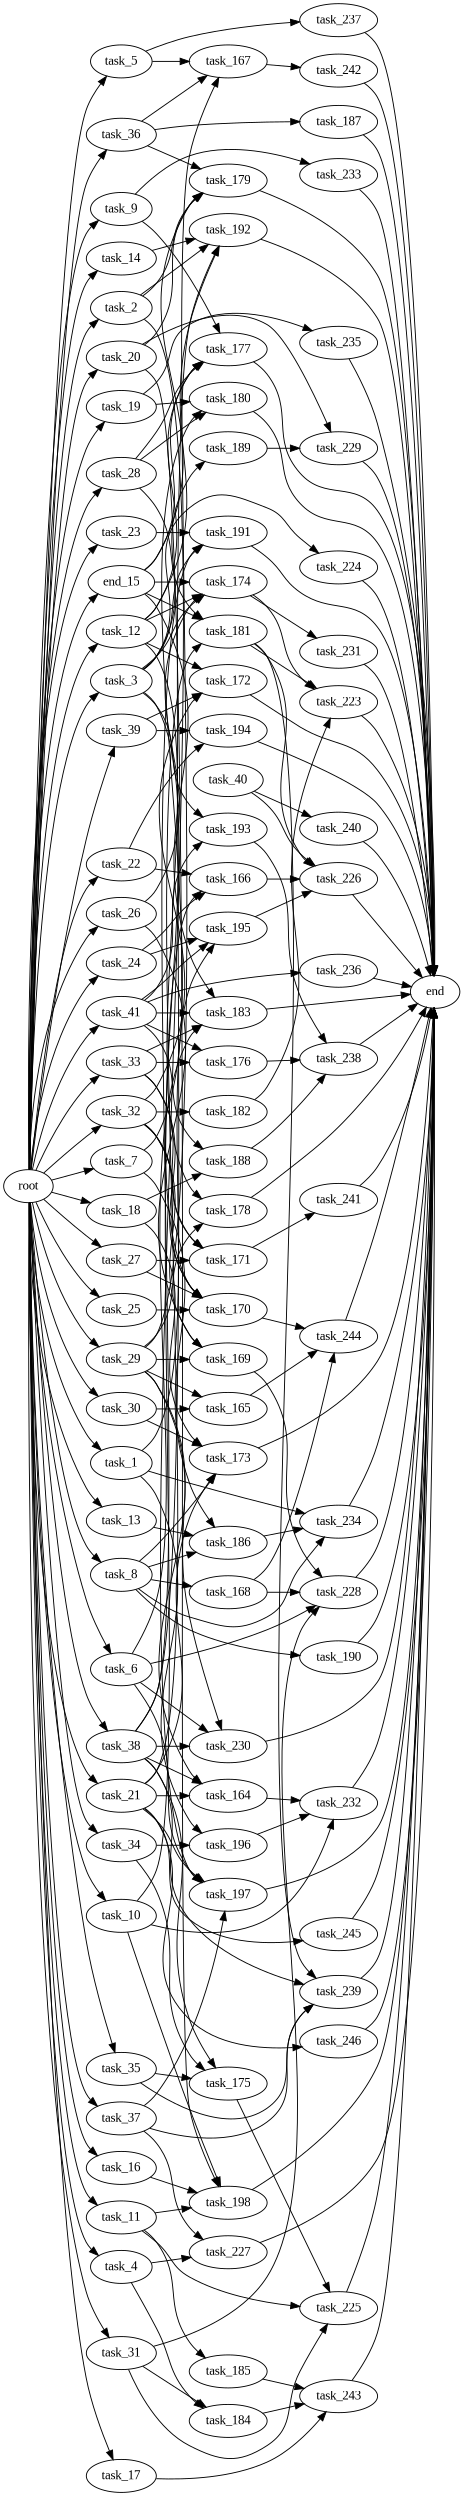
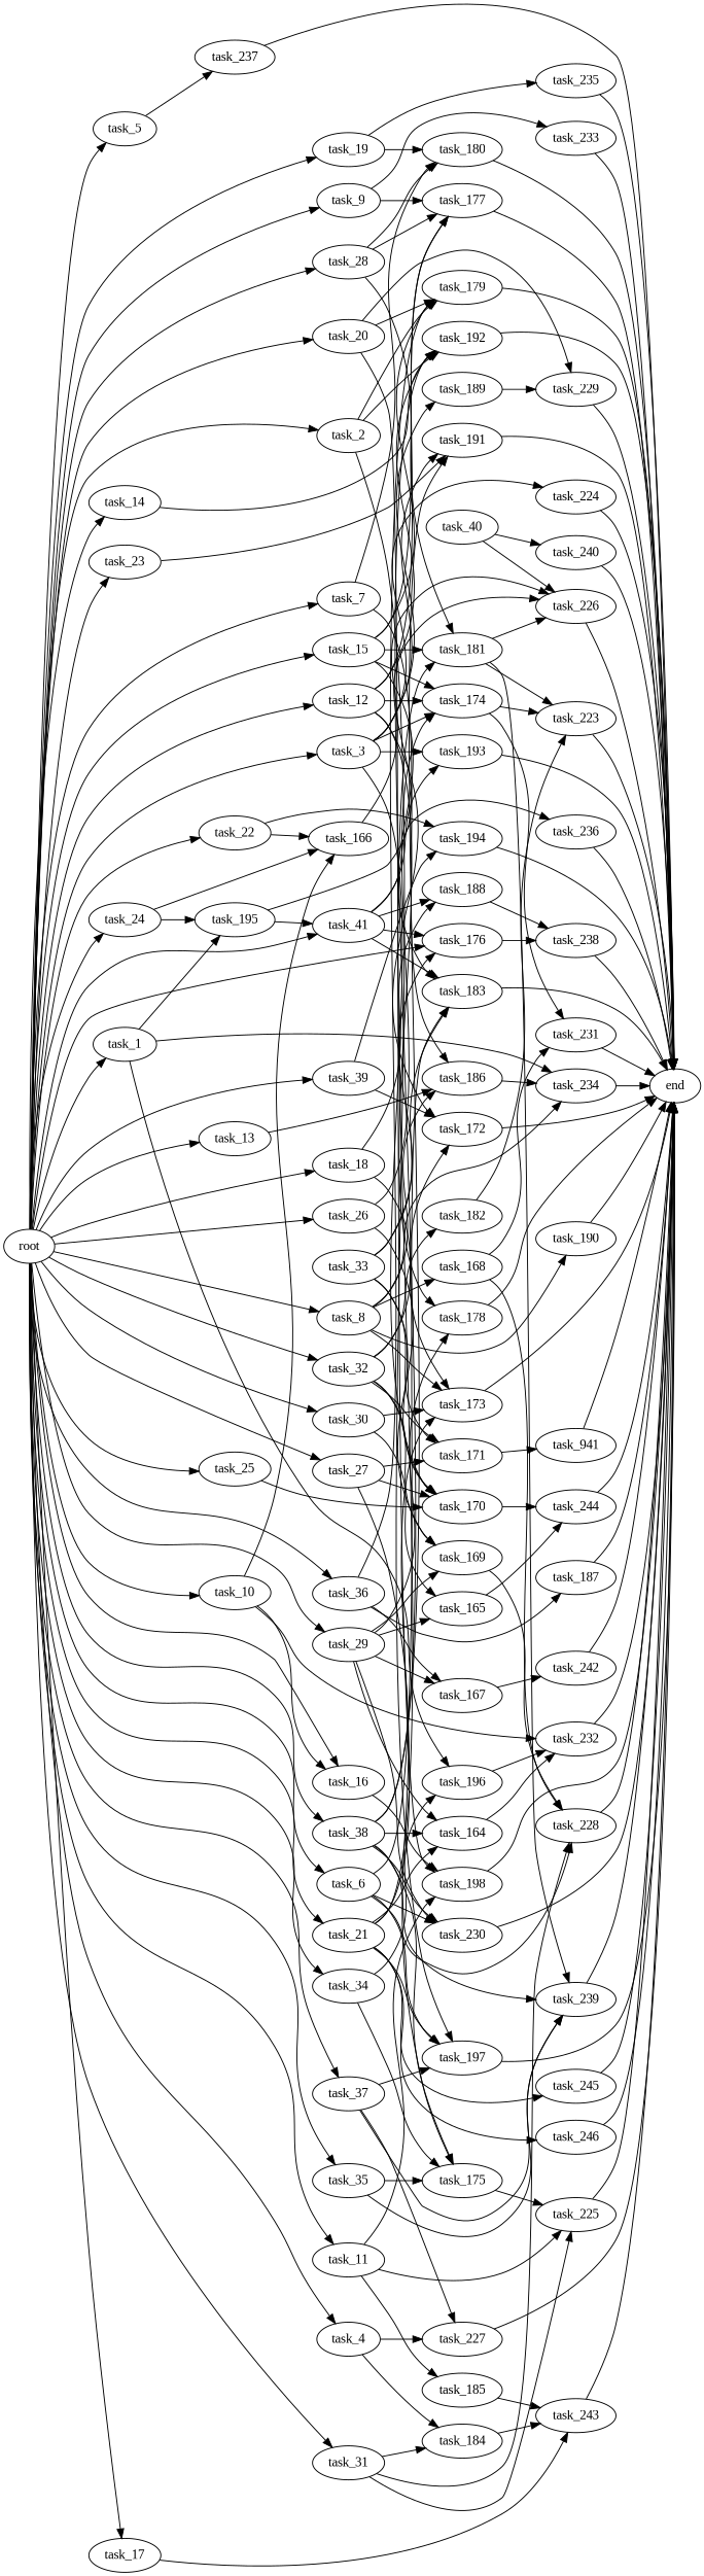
  digraph {
    fontname="Liberation Serif"
    rankdir=LR
    node [fontname="Liberation Serif"]
    edge [fontname="Liberation Serif"]
    task_189
    task_229
    end
    task_240
-   task_15 [label=end_15]
+   task_15
    task_183
    task_179
    task_174
    task_181
    task_177
    task_231
    task_223
    task_226
    task_239
    task_175
    task_225
    task_9
    task_233
    task_40
    task_4
    task_184
    task_227
    task_243
    task_166
    task_13
    task_186
    task_234
    task_14
    task_192
    task_3
    task_191
    task_193
    task_224
    task_170
    task_244
    task_235
    task_5
    task_237
    task_167
    task_242
    task_169
    task_228
    task_20
    task_198
    task_185
    task_26
    task_28
    task_180
    task_41
    task_176
    task_188
    task_195
    task_236
    task_238
    task_2
    task_197
    task_172
    task_7
    task_25
    task_190
    task_31
    task_232
    task_23
    task_165
    task_194
    task_29
    task_230
    task_164
    task_178
    task_1
    task_196
    task_173
    task_246
    task_24
    task_18
    task_245
    task_32
    task_182
    task_171
-   task_241
+   task_241 [label=task_941]
    task_12
    task_22
    task_19
    task_168
    task_21
    task_16
    task_30
    task_39
    task_8
    task_34
    root
    task_17
    task_10
    task_27
    task_6
    task_37
    task_35
    task_33
    task_38
    task_11
    task_36
    task_187
    task_189 -> task_229
    task_229 -> end
    task_240 -> end
    task_15 -> task_183
    task_15 -> task_179
    task_15 -> task_174
    task_15 -> task_181
    task_15 -> task_177
    task_183 -> end
    task_179 -> end
    task_174 -> task_231
    task_174 -> task_223
    task_181 -> task_223
    task_181 -> task_226
    task_181 -> task_239
    task_177 -> end
    task_231 -> end
    task_223 -> end
    task_226 -> end
    task_239 -> end
    task_175 -> task_225
    task_225 -> end
    task_9 -> task_177
    task_9 -> task_233
    task_233 -> end
    task_40 -> task_240
    task_40 -> task_226
    task_4 -> task_184
    task_4 -> task_227
    task_184 -> task_243
    task_227 -> end
    task_243 -> end
    task_166 -> task_226
    task_13 -> task_186
    task_186 -> task_234
    task_234 -> end
    task_14 -> task_192
    task_192 -> end
    task_3 -> task_189
    task_3 -> task_174
    task_3 -> task_191
    task_3 -> task_193
    task_3 -> task_224
    task_3 -> task_170
    task_191 -> end
-   task_193 -> task_238
+   task_193 -> end
    task_224 -> end
    task_170 -> task_244
    task_244 -> end
    task_235 -> end
    task_5 -> task_237
-   task_5 -> task_167
    task_237 -> end
    task_167 -> task_242
    task_242 -> end
    task_169 -> task_228
    task_228 -> end
    task_20 -> task_229
    task_20 -> task_179
    task_20 -> task_198
    task_198 -> end
    task_185 -> task_243
    task_26 -> task_174
    task_26 -> task_169
    task_28 -> task_181
    task_28 -> task_177
    task_28 -> task_180
    task_180 -> end
    task_41 -> task_183
    task_41 -> task_193
    task_41 -> task_176
    task_41 -> task_188
-   task_41 -> task_195
+   task_195 -> task_41
    task_41 -> task_236
    task_176 -> task_238
    task_188 -> task_238
    task_195 -> task_226
    task_236 -> end
    task_238 -> end
    task_2 -> task_179
    task_2 -> task_192
    task_2 -> task_197
    task_197 -> end
    task_172 -> end
    task_7 -> task_186
    task_7 -> task_180
    task_25 -> task_170
    task_190 -> end
    task_31 -> task_225
    task_31 -> task_184
    task_31 -> task_228
    task_232 -> end
    task_23 -> task_191
    task_165 -> task_244
    task_194 -> end
    task_29 -> task_167
    task_29 -> task_169
    task_29 -> task_165
    task_29 -> task_230
    task_29 -> task_164
    task_29 -> task_178
    task_230 -> end
    task_164 -> task_232
    task_178 -> end
    task_1 -> task_234
    task_1 -> task_195
    task_1 -> task_196
    task_196 -> task_232
    task_173 -> end
    task_246 -> end
    task_24 -> task_166
    task_24 -> task_195
    task_18 -> task_188
    task_18 -> task_173
    task_245 -> end
    task_32 -> task_170
    task_32 -> task_169
    task_32 -> task_172
    task_32 -> task_182
    task_32 -> task_171
    task_182 -> task_223
    task_171 -> task_241
    task_241 -> end
    task_12 -> task_174
    task_12 -> task_177
    task_12 -> task_192
    task_12 -> task_172
    task_12 -> task_178
    task_22 -> task_166
    task_22 -> task_194
    task_19 -> task_235
    task_19 -> task_180
-   task_168 -> task_244
+   task_168 -> task_231
    task_168 -> task_228
    task_21 -> task_181
    task_21 -> task_197
    task_21 -> task_164
    task_21 -> task_173
    task_21 -> task_246
    task_21 -> task_245
    task_16 -> task_198
    task_30 -> task_165
    task_30 -> task_173
    task_39 -> task_172
    task_39 -> task_194
    task_8 -> task_186
    task_8 -> task_234
    task_8 -> task_190
    task_8 -> task_173
    task_8 -> task_168
    task_34 -> task_175
    task_34 -> task_196
    root -> task_15
    root -> task_9
    root -> task_4
    root -> task_13
    root -> task_14
    root -> task_3
    root -> task_5
    root -> task_20
    root -> task_26
    root -> task_28
    root -> task_41
    root -> task_2
    root -> task_7
    root -> task_25
    root -> task_31
    root -> task_23
    root -> task_29
    root -> task_1
    root -> task_24
    root -> task_18
    root -> task_32
    root -> task_12
    root -> task_22
    root -> task_19
    root -> task_21
    root -> task_16
    root -> task_30
    root -> task_39
    root -> task_8
    root -> task_34
    root -> task_17
    root -> task_10
    root -> task_27
    root -> task_6
    root -> task_37
    root -> task_35
-   root -> task_33
+   root -> task_176
    root -> task_38
    root -> task_11
    root -> task_36
    task_17 -> task_243
    task_10 -> task_166
-   task_10 -> task_198
+   task_10 -> task_16
    task_10 -> task_232
+   task_27 -> task_175
    task_27 -> task_170
    task_27 -> task_171
    task_6 -> task_183
    task_6 -> task_228
    task_6 -> task_197
    task_6 -> task_230
    task_37 -> task_239
    task_37 -> task_227
    task_37 -> task_197
    task_35 -> task_239
    task_35 -> task_175
    task_33 -> task_183
    task_33 -> task_170
    task_33 -> task_176
    task_33 -> task_171
    task_38 -> task_239
    task_38 -> task_175
    task_38 -> task_192
    task_38 -> task_191
    task_38 -> task_230
    task_38 -> task_164
    task_11 -> task_225
    task_11 -> task_198
    task_11 -> task_185
    task_36 -> task_179
    task_36 -> task_167
    task_36 -> task_187
    task_187 -> end
  }
